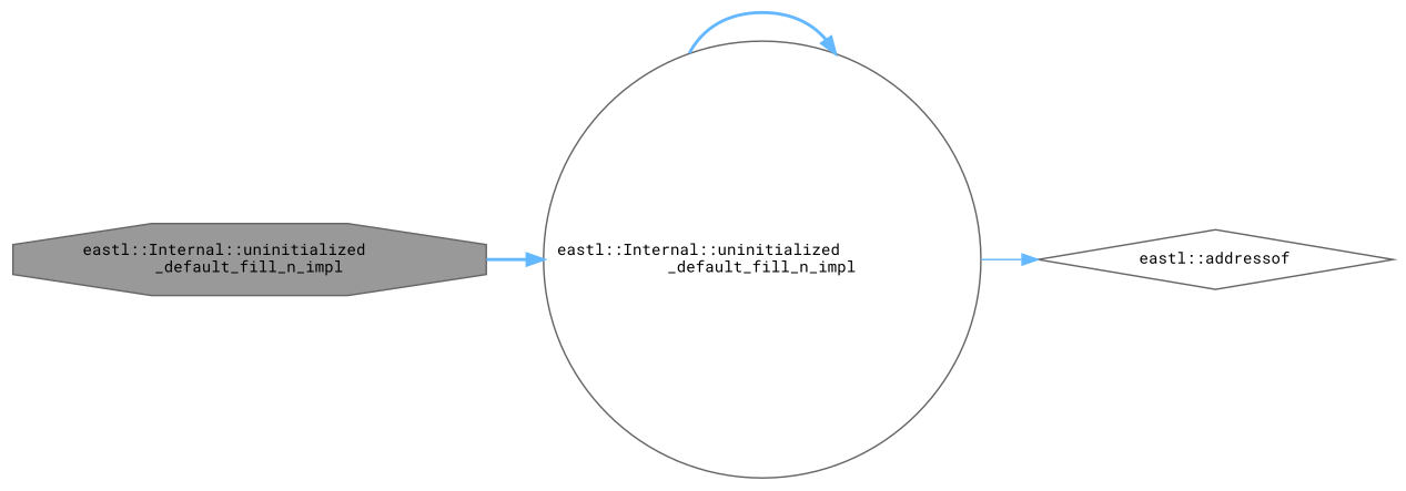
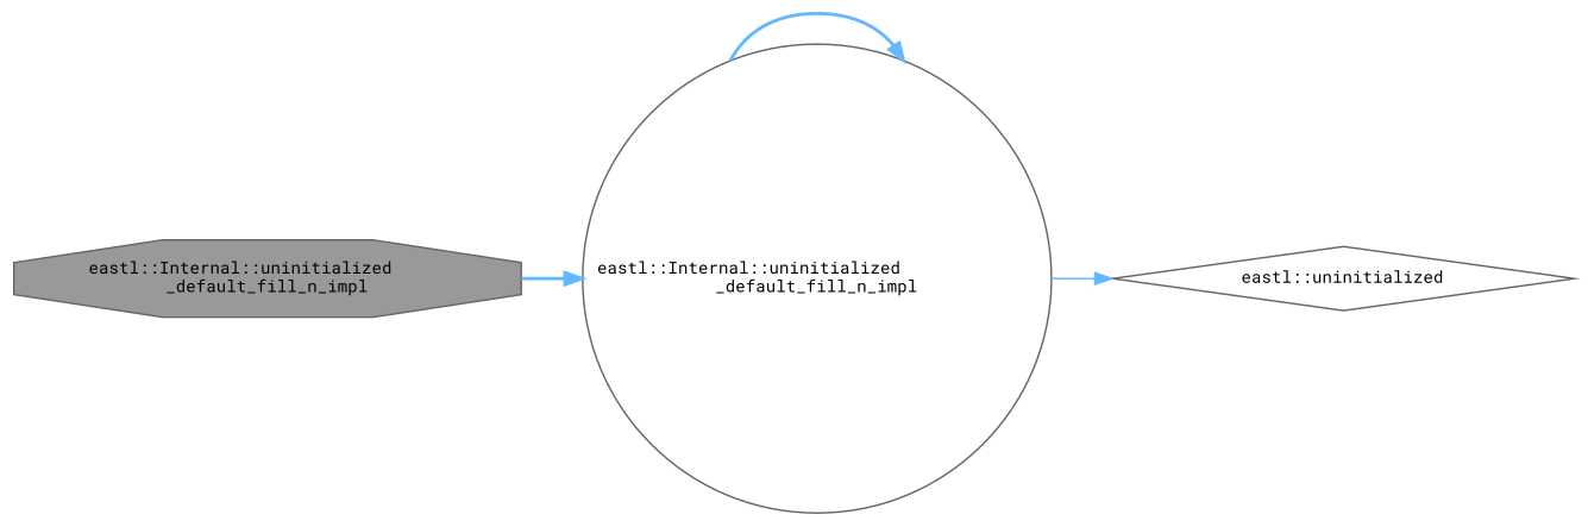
  digraph {
    rankdir=LR
    fontname="Roboto Mono"
    node [color=grey40 fillcolor=white fontname="Roboto Mono" fontsize=10 style=filled]
    edge [color=steelblue1 fontname="Roboto Mono" fontsize=10 labelfontname=Helvetica labelfontsize=10 style=bold]
    n1 [color=gray40 fillcolor=grey60 fontcolor=black height=0.2 label="eastl::Internal::uninitialized\l_default_fill_n_impl" shape=octagon width=0.4]
    n2 [height=0.2 label="eastl::Internal::uninitialized\l_default_fill_n_impl" shape=circle width=0.4]
-   n3 [height=0.2 label="eastl::addressof" shape=diamond width=0.4]
+   n3 [height=0.2 label="eastl::uninitialized" shape=diamond width=0.4]
    n1 -> n2
    n2 -> n2
    n2 -> n3 [style=solid]
  }
